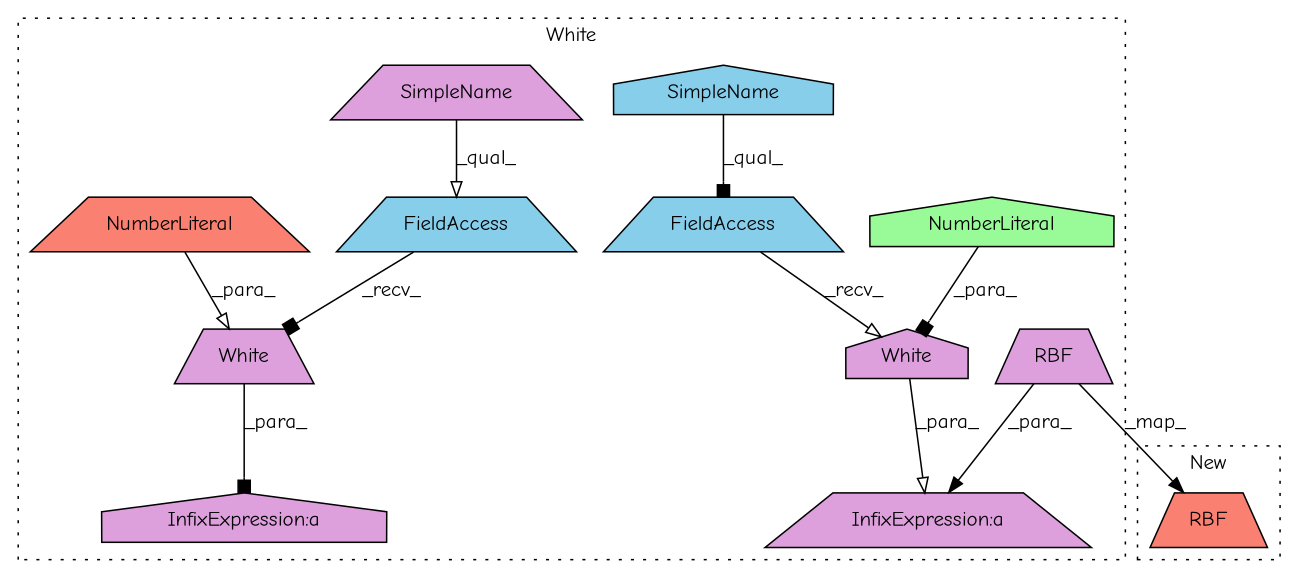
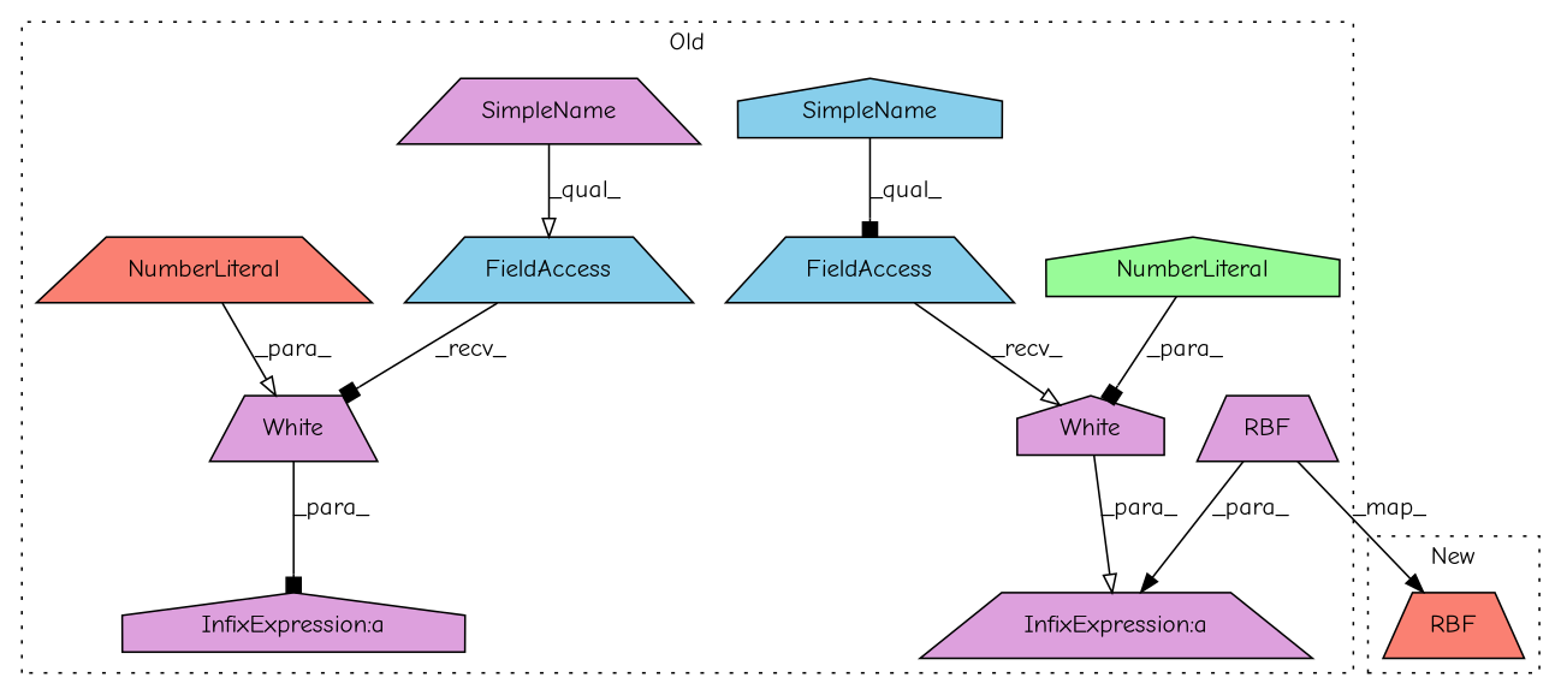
  digraph {
    fontname="Comic Neue"
    node [a=32 l="4,1" s=3354 shape=trapezium style=filled fillcolor=plum fontname="Comic Neue"]
    edge [arrowhead=onormal fontname="Comic Neue"]
    n1 [label=RBF s="3345,3350"]
    n2 [a=27 l=3 label="InfixExpression:a" s=3351]
    n3 [l="6,1" label=White s="3369,3376" shape=house]
    n4 [a=34 l=1 label=NumberLiteral s=3375 shape=house fillcolor=palegreen]
    n5 [a=22 l=14 label=FieldAccess fillcolor=skyblue]
    n6 [a=22 l=14 label=FieldAccess s=3494 fillcolor=skyblue]
    n7 [l="6,1" label=White s="3509,3516"]
    n8 [a=27 l=3 label="InfixExpression:a" s=3491 shape=house]
    n9 [a=34 l=1 label=NumberLiteral s=3515 fillcolor=salmon]
    n10 [a=42 l=6 label=SimpleName shape=house fillcolor=skyblue]
    n11 [a=42 l=6 label=SimpleName s=3494]
    n12 [label=RBF s="3325,3330" fillcolor=salmon]
    subgraph cluster_1 {
-     label=White
+     label=Old
      style=dotted
      n1
      n2
      n3
      n4
      n5
      n6
      n7
      n8
      n9
      n10
      n11
    }
    subgraph cluster_2 {
      label=New
      style=dotted
      n12
    }
    n1 -> n2 [label=_para_ arrowhead=normal]
    n1 -> n12 [label=_map_ arrowhead=normal]
    n3 -> n2 [label=_para_]
    n4 -> n3 [label=_para_ arrowhead=box]
    n5 -> n3 [label=_recv_]
    n6 -> n7 [label=_recv_ arrowhead=box]
    n7 -> n8 [label=_para_ arrowhead=box]
    n9 -> n7 [label=_para_]
    n10 -> n5 [label=_qual_ arrowhead=box]
    n11 -> n6 [label=_qual_]
  }
